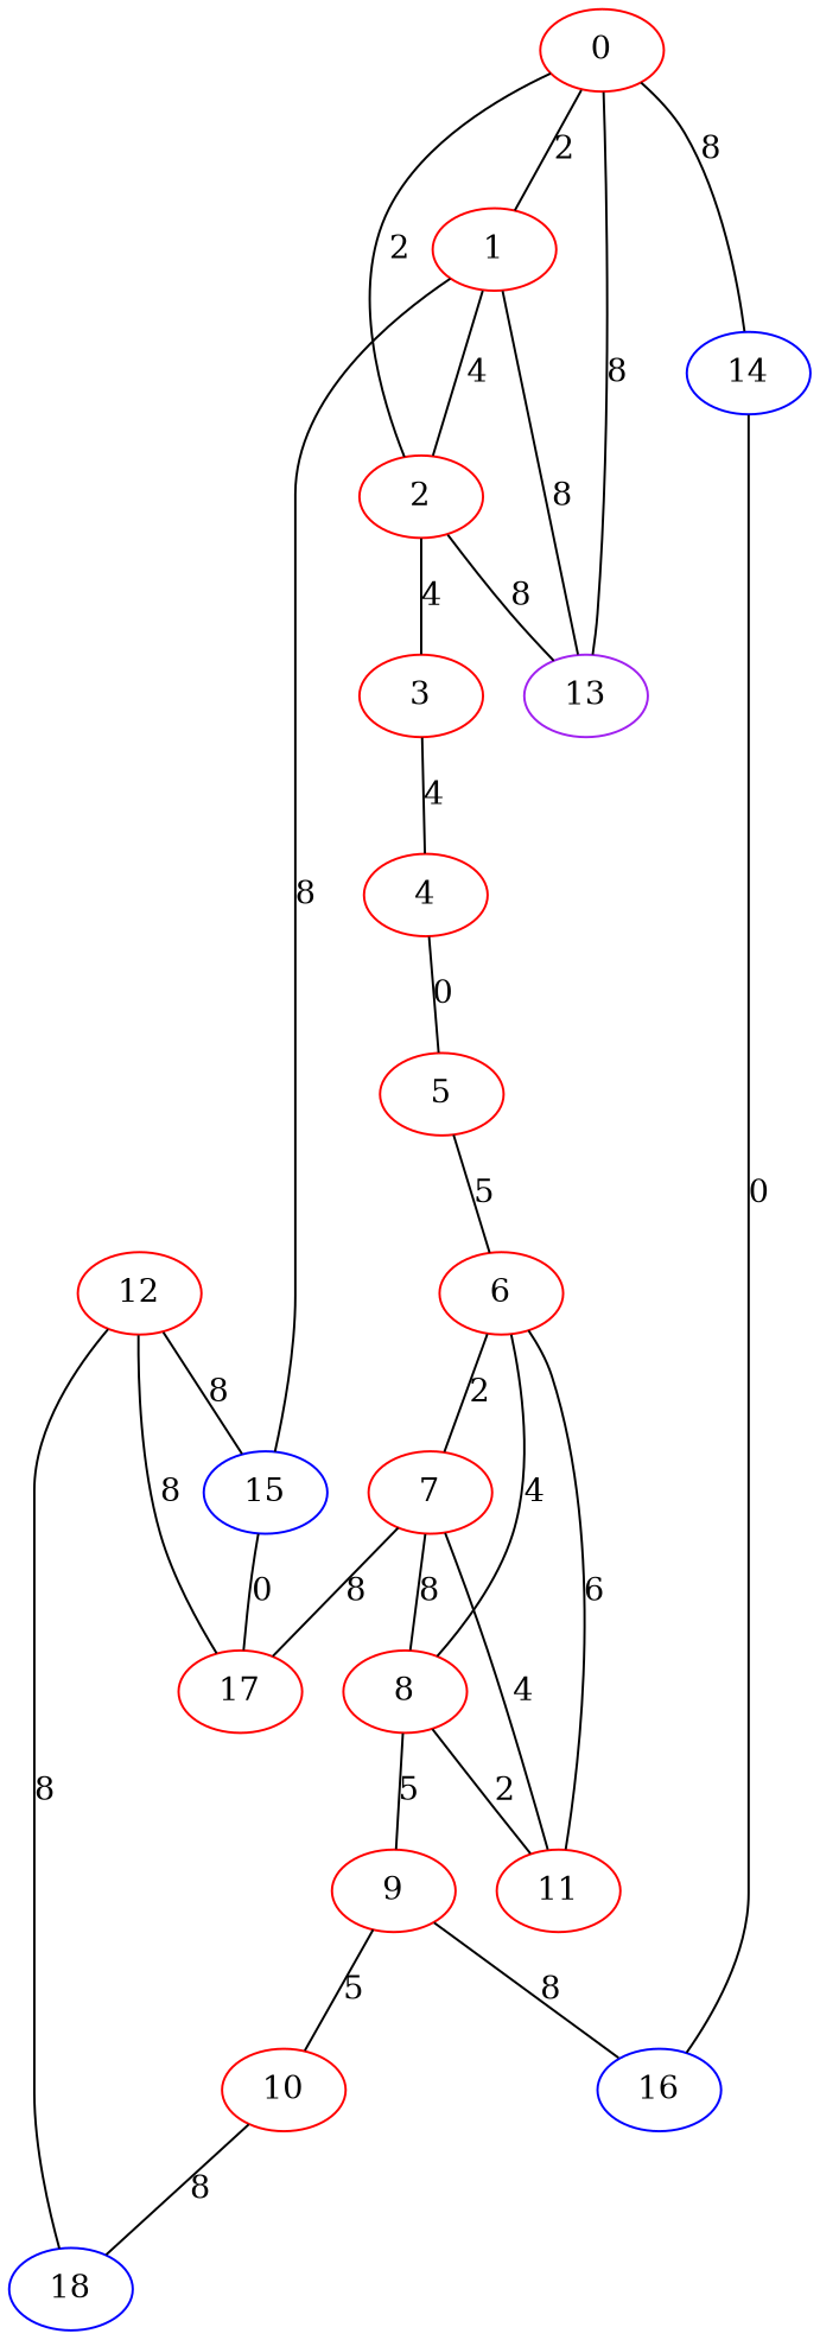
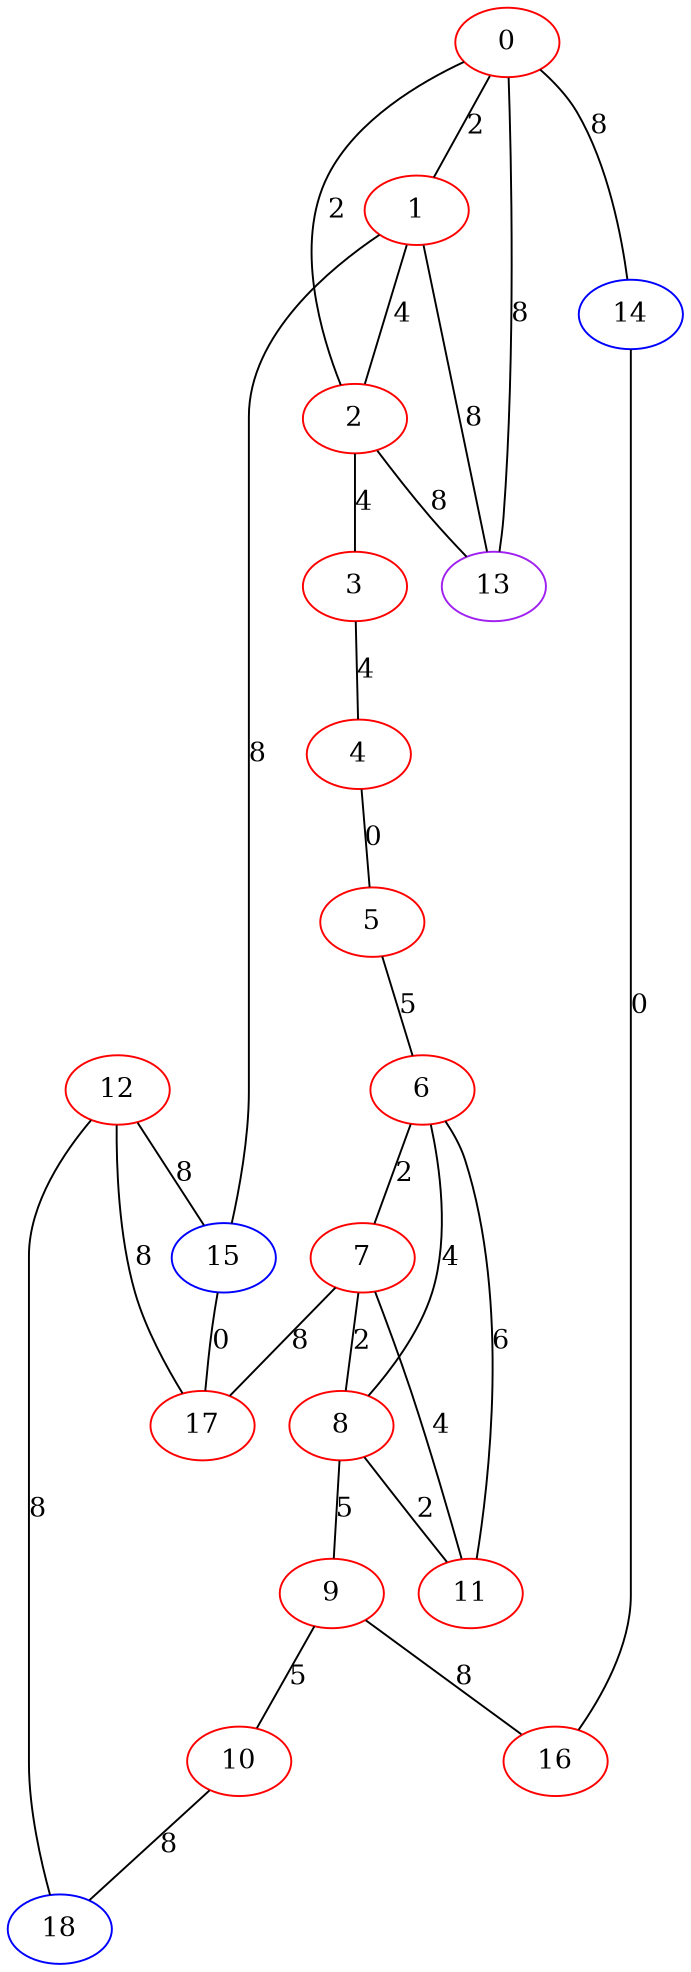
  graph {
    node [color=red weight=1]
    0
    1
    2
    13 [color=purple weight=4]
    14 [color=blue weight=3]
    15 [color=blue weight=3]
    3
-   16 [color=blue weight=3]
+   16 [weight=3]
    17 [weight=3]
    4
    5
    6
    7
    8
    11
    9
    10
    18 [color=blue weight=3]
    12
    0 -- 1 [label=2]
    0 -- 2 [label=2]
    0 -- 13 [label=8]
    0 -- 14 [label=8]
    1 -- 2 [label=4]
    1 -- 13 [label=8]
    1 -- 15 [label=8]
    2 -- 13 [label=8]
    2 -- 3 [label=4]
    14 -- 16 [label=0]
    15 -- 17 [label=0]
    3 -- 4 [label=4]
    4 -- 5 [label=0]
    5 -- 6 [label=5]
    6 -- 7 [label=2]
    6 -- 8 [label=4]
    6 -- 11 [label=6]
    7 -- 17 [label=8]
-   7 -- 8 [label=8]
+   7 -- 8 [label=2]
    7 -- 11 [label=4]
    8 -- 11 [label=2]
    8 -- 9 [label=5]
    9 -- 16 [label=8]
    9 -- 10 [label=5]
    10 -- 18 [label=8]
    12 -- 15 [label=8]
    12 -- 17 [label=8]
    12 -- 18 [label=8]
  }
